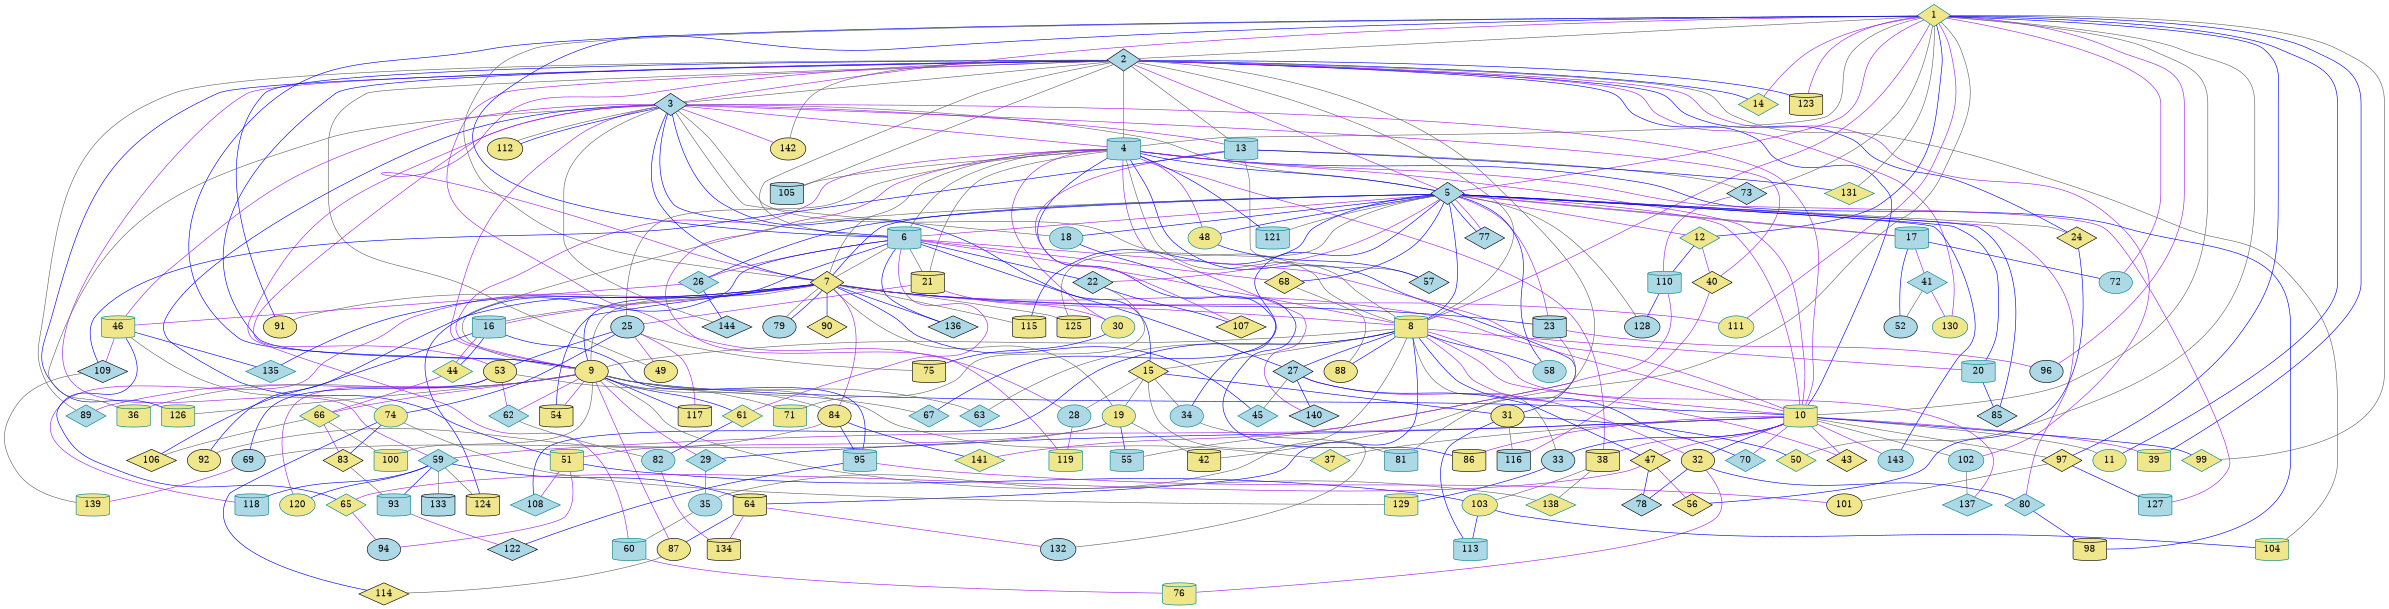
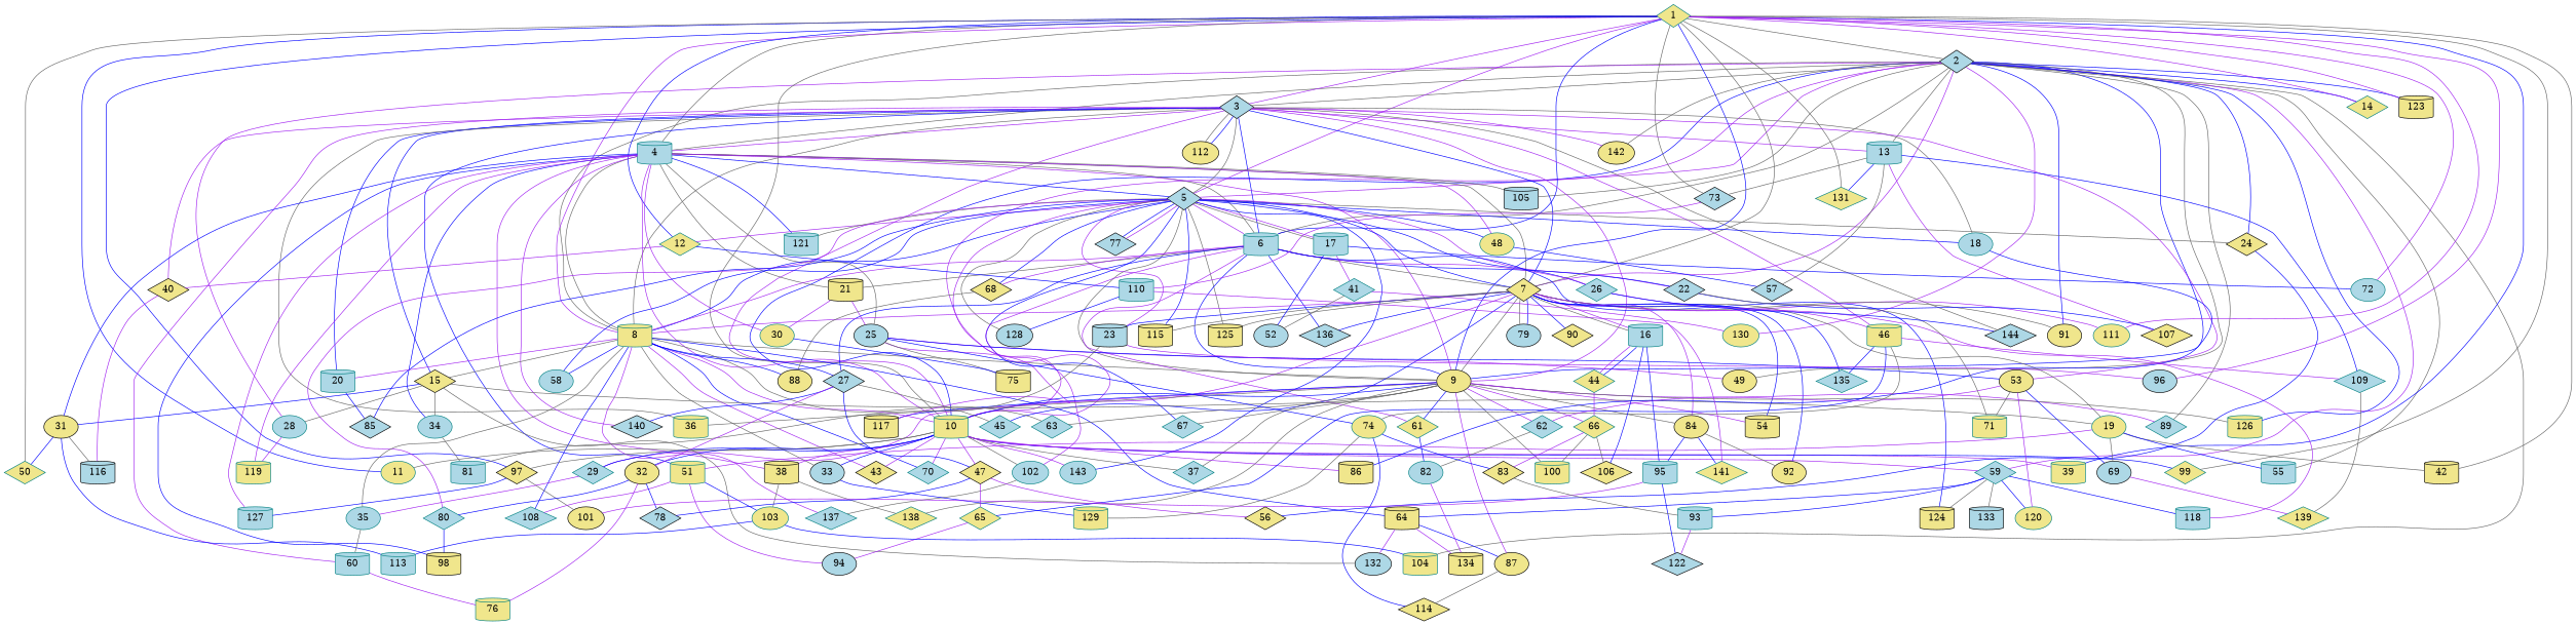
  graph {
    node [color=teal fillcolor=khaki shape=diamond style=filled]
    edge [color=blue]
    2 [color=black fillcolor=lightblue]
    1
    3 [color=black fillcolor=lightblue]
    4 [fillcolor=lightblue shape=cylinder]
    5 [color=black fillcolor=lightblue]
    6 [fillcolor=lightblue shape=cylinder]
    7 [color=black]
    8 [shape=cylinder]
    9 [color=black shape=ellipse]
    10 [shape=cylinder]
    11 [shape=ellipse]
    12
    14
    39 [shape=cylinder]
    42 [color=black shape=cylinder]
    50
    72 [fillcolor=lightblue shape=ellipse]
    73 [color=black fillcolor=lightblue]
    96 [color=black fillcolor=lightblue shape=ellipse]
    97 [color=black]
    99
    111 [shape=ellipse]
    123 [color=black shape=cylinder]
    131
    13 [fillcolor=lightblue shape=cylinder]
    24 [color=black]
    28 [fillcolor=lightblue shape=ellipse]
    49 [color=black shape=ellipse]
    55 [fillcolor=lightblue shape=cylinder]
    59 [fillcolor=lightblue]
    89 [fillcolor=lightblue]
    91 [color=black shape=ellipse]
    102 [fillcolor=lightblue shape=ellipse]
    104 [shape=cylinder]
    105 [color=black fillcolor=lightblue shape=cylinder]
    126 [shape=cylinder]
    130 [shape=ellipse]
    142 [color=black shape=ellipse]
    15 [color=black]
    18 [fillcolor=lightblue shape=ellipse]
    20 [fillcolor=lightblue shape=cylinder]
    36 [shape=cylinder]
    40 [color=black]
    46 [shape=cylinder]
    51 [shape=cylinder]
    53 [color=black shape=ellipse]
    60 [fillcolor=lightblue shape=cylinder]
    112 [color=black shape=ellipse]
    144 [color=black fillcolor=lightblue]
    21 [color=black shape=cylinder]
    25 [color=black fillcolor=lightblue shape=ellipse]
    30 [shape=ellipse]
    31 [color=black shape=ellipse]
    34 [fillcolor=lightblue shape=ellipse]
    38 [color=black shape=cylinder]
    48 [shape=ellipse]
    98 [color=black shape=cylinder]
    119 [shape=cylinder]
    121 [fillcolor=lightblue shape=cylinder]
    127 [fillcolor=lightblue shape=cylinder]
    140 [color=black fillcolor=lightblue]
    17 [fillcolor=lightblue shape=cylinder]
    22 [color=black fillcolor=lightblue]
    23 [color=black fillcolor=lightblue shape=cylinder]
    26 [fillcolor=lightblue]
    58 [fillcolor=lightblue shape=ellipse]
    67 [fillcolor=lightblue]
    68 [color=black]
    77 [color=black fillcolor=lightblue]
    80 [fillcolor=lightblue]
    85 [color=black fillcolor=lightblue]
    115 [color=black shape=cylinder]
    125 [color=black shape=cylinder]
    128 [color=black fillcolor=lightblue shape=ellipse]
    143 [fillcolor=lightblue shape=ellipse]
    27 [color=black fillcolor=lightblue]
    61
    124 [color=black shape=cylinder]
    136 [color=black fillcolor=lightblue]
    16 [fillcolor=lightblue shape=cylinder]
    19 [shape=ellipse]
    45 [fillcolor=lightblue]
    54 [color=black shape=cylinder]
    79 [color=black fillcolor=lightblue shape=ellipse]
    84 [color=black shape=ellipse]
    90 [color=black]
    92 [color=black shape=ellipse]
    118 [fillcolor=lightblue shape=cylinder]
    135 [fillcolor=lightblue]
    33 [color=black fillcolor=lightblue shape=ellipse]
    35 [fillcolor=lightblue shape=ellipse]
    43 [color=black]
    63 [fillcolor=lightblue]
    64 [color=black shape=cylinder]
    70 [fillcolor=lightblue]
    88 [color=black shape=ellipse]
    108 [fillcolor=lightblue]
    137 [fillcolor=lightblue]
    29 [fillcolor=lightblue]
-   37
+   37 [fillcolor=lightblue]
    62 [fillcolor=lightblue]
    66
    87 [color=black shape=ellipse]
    100 [shape=cylinder]
    117 [color=black shape=cylinder]
    138
    32 [color=black shape=ellipse]
    47 [color=black]
    86 [color=black shape=cylinder]
    110 [fillcolor=lightblue shape=cylinder]
    101 [color=black shape=ellipse]
    57 [color=black fillcolor=lightblue]
    107 [color=black]
-   109 [color=black fillcolor=lightblue]
+   109 [fillcolor=lightblue]
    56 [color=black]
    120 [shape=ellipse]
    93 [fillcolor=lightblue shape=cylinder]
    133 [color=black fillcolor=lightblue shape=cylinder]
    132 [color=black fillcolor=lightblue shape=ellipse]
    116 [color=black fillcolor=lightblue shape=cylinder]
    74 [shape=ellipse]
    65
    103 [shape=ellipse]
    94 [color=black fillcolor=lightblue shape=ellipse]
    69 [color=black fillcolor=lightblue shape=ellipse]
    71 [shape=cylinder]
    76 [shape=cylinder]
    75 [color=black shape=cylinder]
    113 [fillcolor=lightblue shape=cylinder]
    81 [fillcolor=lightblue shape=cylinder]
    41 [fillcolor=lightblue]
    52 [color=black fillcolor=lightblue shape=ellipse]
    82 [fillcolor=lightblue shape=ellipse]
    44
    95 [fillcolor=lightblue shape=cylinder]
    106 [color=black]
    141
    129 [shape=cylinder]
    134 [color=black shape=cylinder]
    83 [color=black]
    114 [color=black]
    78 [color=black fillcolor=lightblue]
-   139 [shape=cylinder]
+   139
    122 [color=black fillcolor=lightblue]
    2 -- 3 [color=gray40]
    2 -- 4 [color=gray40]
    2 -- 5 [color=purple]
    2 -- 6 [color=gray40]
    2 -- 7 [color=purple]
    2 -- 8 [color=gray40]
    2 -- 9
    2 -- 10
    2 -- 14
    2 -- 123
    2 -- 13 [color=gray40]
    2 -- 24
    2 -- 28 [color=purple]
    2 -- 49 [color=gray40]
    2 -- 55 [color=gray40]
    2 -- 59 [color=purple]
    2 -- 89 [color=gray40]
    2 -- 91
    2 -- 102 [color=purple]
    2 -- 104 [color=gray40]
    2 -- 105 [color=gray40]
    2 -- 126
    2 -- 130 [color=purple]
    2 -- 142 [color=gray40]
    1 -- 2 [color=gray40]
    1 -- 3 [color=purple]
    1 -- 4 [color=gray40]
    1 -- 5 [color=purple]
    1 -- 6
    1 -- 7 [color=gray40]
    1 -- 8 [color=purple]
    1 -- 9
    1 -- 10 [color=gray40]
    1 -- 11
    1 -- 12
    1 -- 14 [color=purple]
    1 -- 39
    1 -- 42 [color=gray40]
    1 -- 50 [color=gray40]
    1 -- 72 [color=purple]
    1 -- 73 [color=gray40]
    1 -- 96 [color=purple]
    1 -- 97
    1 -- 99 [color=gray40]
    1 -- 111 [color=purple]
    1 -- 123 [color=purple]
    1 -- 131 [color=gray40]
    3 -- 4 [color=purple]
    3 -- 5 [color=gray40]
    3 -- 6
    3 -- 7
    3 -- 8 [color=gray40]
    3 -- 9 [color=purple]
    3 -- 10 [color=purple]
    3 -- 13 [color=purple]
    3 -- 142 [color=purple]
    3 -- 15
    3 -- 18 [color=gray40]
-   5 -- 20
+   3 -- 20
    3 -- 36 [color=gray40]
    3 -- 40 [color=purple]
    3 -- 46 [color=purple]
    3 -- 51
    3 -- 53 [color=purple]
    3 -- 60 [color=purple]
    3 -- 112 [color=gray40]
    3 -- 112
    3 -- 144 [color=gray40]
    4 -- 5
    4 -- 6 [color=gray40]
    4 -- 7 [color=gray40]
    4 -- 8 [color=gray40]
    4 -- 9 [color=purple]
    4 -- 10 [color=purple]
    4 -- 105 [color=gray40]
    4 -- 21 [color=gray40]
    4 -- 25 [color=gray40]
    4 -- 30 [color=purple]
    4 -- 31
    4 -- 34
    4 -- 38 [color=purple]
    4 -- 48 [color=purple]
    4 -- 98
    4 -- 119 [color=purple]
    4 -- 121
    4 -- 127 [color=purple]
    4 -- 140 [color=purple]
    5 -- 6 [color=purple]
    5 -- 7
    5 -- 8
    5 -- 9 [color=gray40]
    5 -- 10 [color=purple]
    5 -- 12 [color=purple]
    5 -- 24 [color=gray40]
    5 -- 18
    5 -- 48
    5 -- 121 [color=gray40]
    5 -- 17 [color=gray40]
    5 -- 17 [color=purple]
    5 -- 22 [color=purple]
    5 -- 23 [color=purple]
    5 -- 26
    5 -- 58
    5 -- 67
    5 -- 68
    5 -- 77
    5 -- 77 [color=purple]
    5 -- 80 [color=purple]
    5 -- 85
    5 -- 115
    5 -- 125 [color=gray40]
    5 -- 128 [color=gray40]
    5 -- 143
    6 -- 7 [color=gray40]
    6 -- 8 [color=purple]
    6 -- 9
    6 -- 10 [color=purple]
    6 -- 21 [color=gray40]
    6 -- 22
    6 -- 26 [color=purple]
    6 -- 68 [color=purple]
    6 -- 27
    6 -- 61 [color=purple]
    6 -- 124
    6 -- 136
    7 -- 8 [color=purple]
    7 -- 9 [color=gray40]
    7 -- 10 [color=purple]
    7 -- 111 [color=purple]
    7 -- 91 [color=gray40]
    7 -- 23
    7 -- 115 [color=gray40]
    7 -- 125 [color=gray40]
    7 -- 136
    7 -- 16 [color=gray40]
    7 -- 16 [color=purple]
    7 -- 19 [color=gray40]
    7 -- 45
    7 -- 54
    7 -- 79 [color=gray40]
    7 -- 79
    7 -- 84 [color=purple]
    7 -- 90
    7 -- 92
    7 -- 118 [color=purple]
    7 -- 135
    8 -- 9 [color=gray40]
    8 -- 10 [color=purple]
    8 -- 15 [color=gray40]
    8 -- 20 [color=purple]
    8 -- 58
    8 -- 27
    8 -- 33 [color=gray40]
    8 -- 35 [color=gray40]
    8 -- 43 [color=purple]
    8 -- 63 [color=gray40]
    8 -- 64
    8 -- 70
    8 -- 88
    8 -- 108
    8 -- 137 [color=purple]
    9 -- 10
    9 -- 89 [color=purple]
    9 -- 126 [color=gray40]
    9 -- 36 [color=gray40]
    9 -- 67 [color=gray40]
    9 -- 61
    9 -- 54 [color=purple]
    9 -- 84 [color=gray40]
    9 -- 63 [color=gray40]
    9 -- 29 [color=purple]
    9 -- 37 [color=gray40]
    9 -- 62 [color=purple]
    9 -- 66 [color=purple]
    9 -- 87 [color=purple]
    9 -- 100 [color=gray40]
    9 -- 117
    9 -- 138 [color=gray40]
    10 -- 11 [color=gray40]
    10 -- 39 [color=purple]
    10 -- 97 [color=gray40]
    10 -- 99
    10 -- 59 [color=purple]
    10 -- 102 [color=gray40]
    10 -- 38 [color=purple]
    10 -- 143 [color=purple]
    10 -- 33
    10 -- 43 [color=purple]
    10 -- 70 [color=purple]
    10 -- 29
    10 -- 37 [color=gray40]
    10 -- 32
    10 -- 47 [color=purple]
    10 -- 86 [color=purple]
    12 -- 40 [color=purple]
    12 -- 110
    73 -- 110 [color=purple]
    97 -- 127
    97 -- 101 [color=gray40]
    13 -- 73 [color=gray40]
    13 -- 131
    13 -- 57 [color=gray40]
    13 -- 107 [color=purple]
    13 -- 109
    24 -- 56
    28 -- 119 [color=purple]
    59 -- 124 [color=gray40]
    59 -- 118
    59 -- 64
    59 -- 120
    59 -- 93
    59 -- 133 [color=gray40]
    102 -- 137 [color=gray40]
    15 -- 28 [color=gray40]
    15 -- 31
    15 -- 34 [color=gray40]
    15 -- 19 [color=gray40]
    15 -- 132 [color=gray40]
    18 -- 86
    20 -- 85
    40 -- 116 [color=purple]
    46 -- 135
    46 -- 109 [color=purple]
    46 -- 74 [color=gray40]
    46 -- 65
    51 -- 108 [color=purple]
    51 -- 103
    51 -- 94 [color=purple]
    53 -- 62 [color=purple]
    53 -- 120 [color=purple]
    53 -- 69
    53 -- 71 [color=gray40]
    60 -- 76 [color=purple]
    21 -- 25 [color=purple]
    21 -- 30 [color=purple]
    25 -- 49 [color=purple]
    25 -- 53
    25 -- 117 [color=purple]
    25 -- 74
    25 -- 75 [color=gray40]
    30 -- 75
    31 -- 50
    31 -- 116 [color=gray40]
    31 -- 113
    34 -- 81 [color=gray40]
    38 -- 138 [color=gray40]
    38 -- 103 [color=gray40]
    48 -- 57
    17 -- 72
    17 -- 41 [color=purple]
    17 -- 52
    22 -- 107
    22 -- 71 [color=gray40]
    23 -- 96 [color=purple]
    23 -- 81 [color=gray40]
    26 -- 46 [color=purple]
    26 -- 144
    68 -- 88 [color=gray40]
    80 -- 98
    27 -- 140
    27 -- 45 [color=gray40]
    27 -- 32 [color=purple]
    27 -- 47
    61 -- 82
    16 -- 44 [color=purple]
    16 -- 44
    16 -- 95
    16 -- 106
    19 -- 42 [color=gray40]
    19 -- 55
    19 -- 51 [color=purple]
    19 -- 69 [color=gray40]
    84 -- 92 [color=gray40]
    84 -- 95
    84 -- 141
    33 -- 129
    35 -- 60 [color=gray40]
    64 -- 87
    64 -- 132 [color=purple]
    64 -- 134 [color=purple]
    29 -- 35 [color=purple]
    62 -- 82 [color=gray40]
    66 -- 100 [color=gray40]
    66 -- 106 [color=gray40]
    66 -- 83 [color=purple]
    87 -- 114 [color=gray40]
    32 -- 80
    32 -- 76 [color=purple]
    32 -- 78
    47 -- 56 [color=purple]
    47 -- 65 [color=purple]
    47 -- 78
    110 -- 128
    110 -- 141 [color=purple]
    109 -- 139 [color=gray40]
    93 -- 122 [color=purple]
    74 -- 129 [color=gray40]
    74 -- 83
    74 -- 114
    65 -- 94 [color=purple]
    103 -- 104
    103 -- 113
    69 -- 139 [color=purple]
    41 -- 130 [color=purple]
    41 -- 52 [color=gray40]
    82 -- 134 [color=purple]
    44 -- 66 [color=purple]
    95 -- 101 [color=purple]
    95 -- 122
    83 -- 93 [color=gray40]
  }
